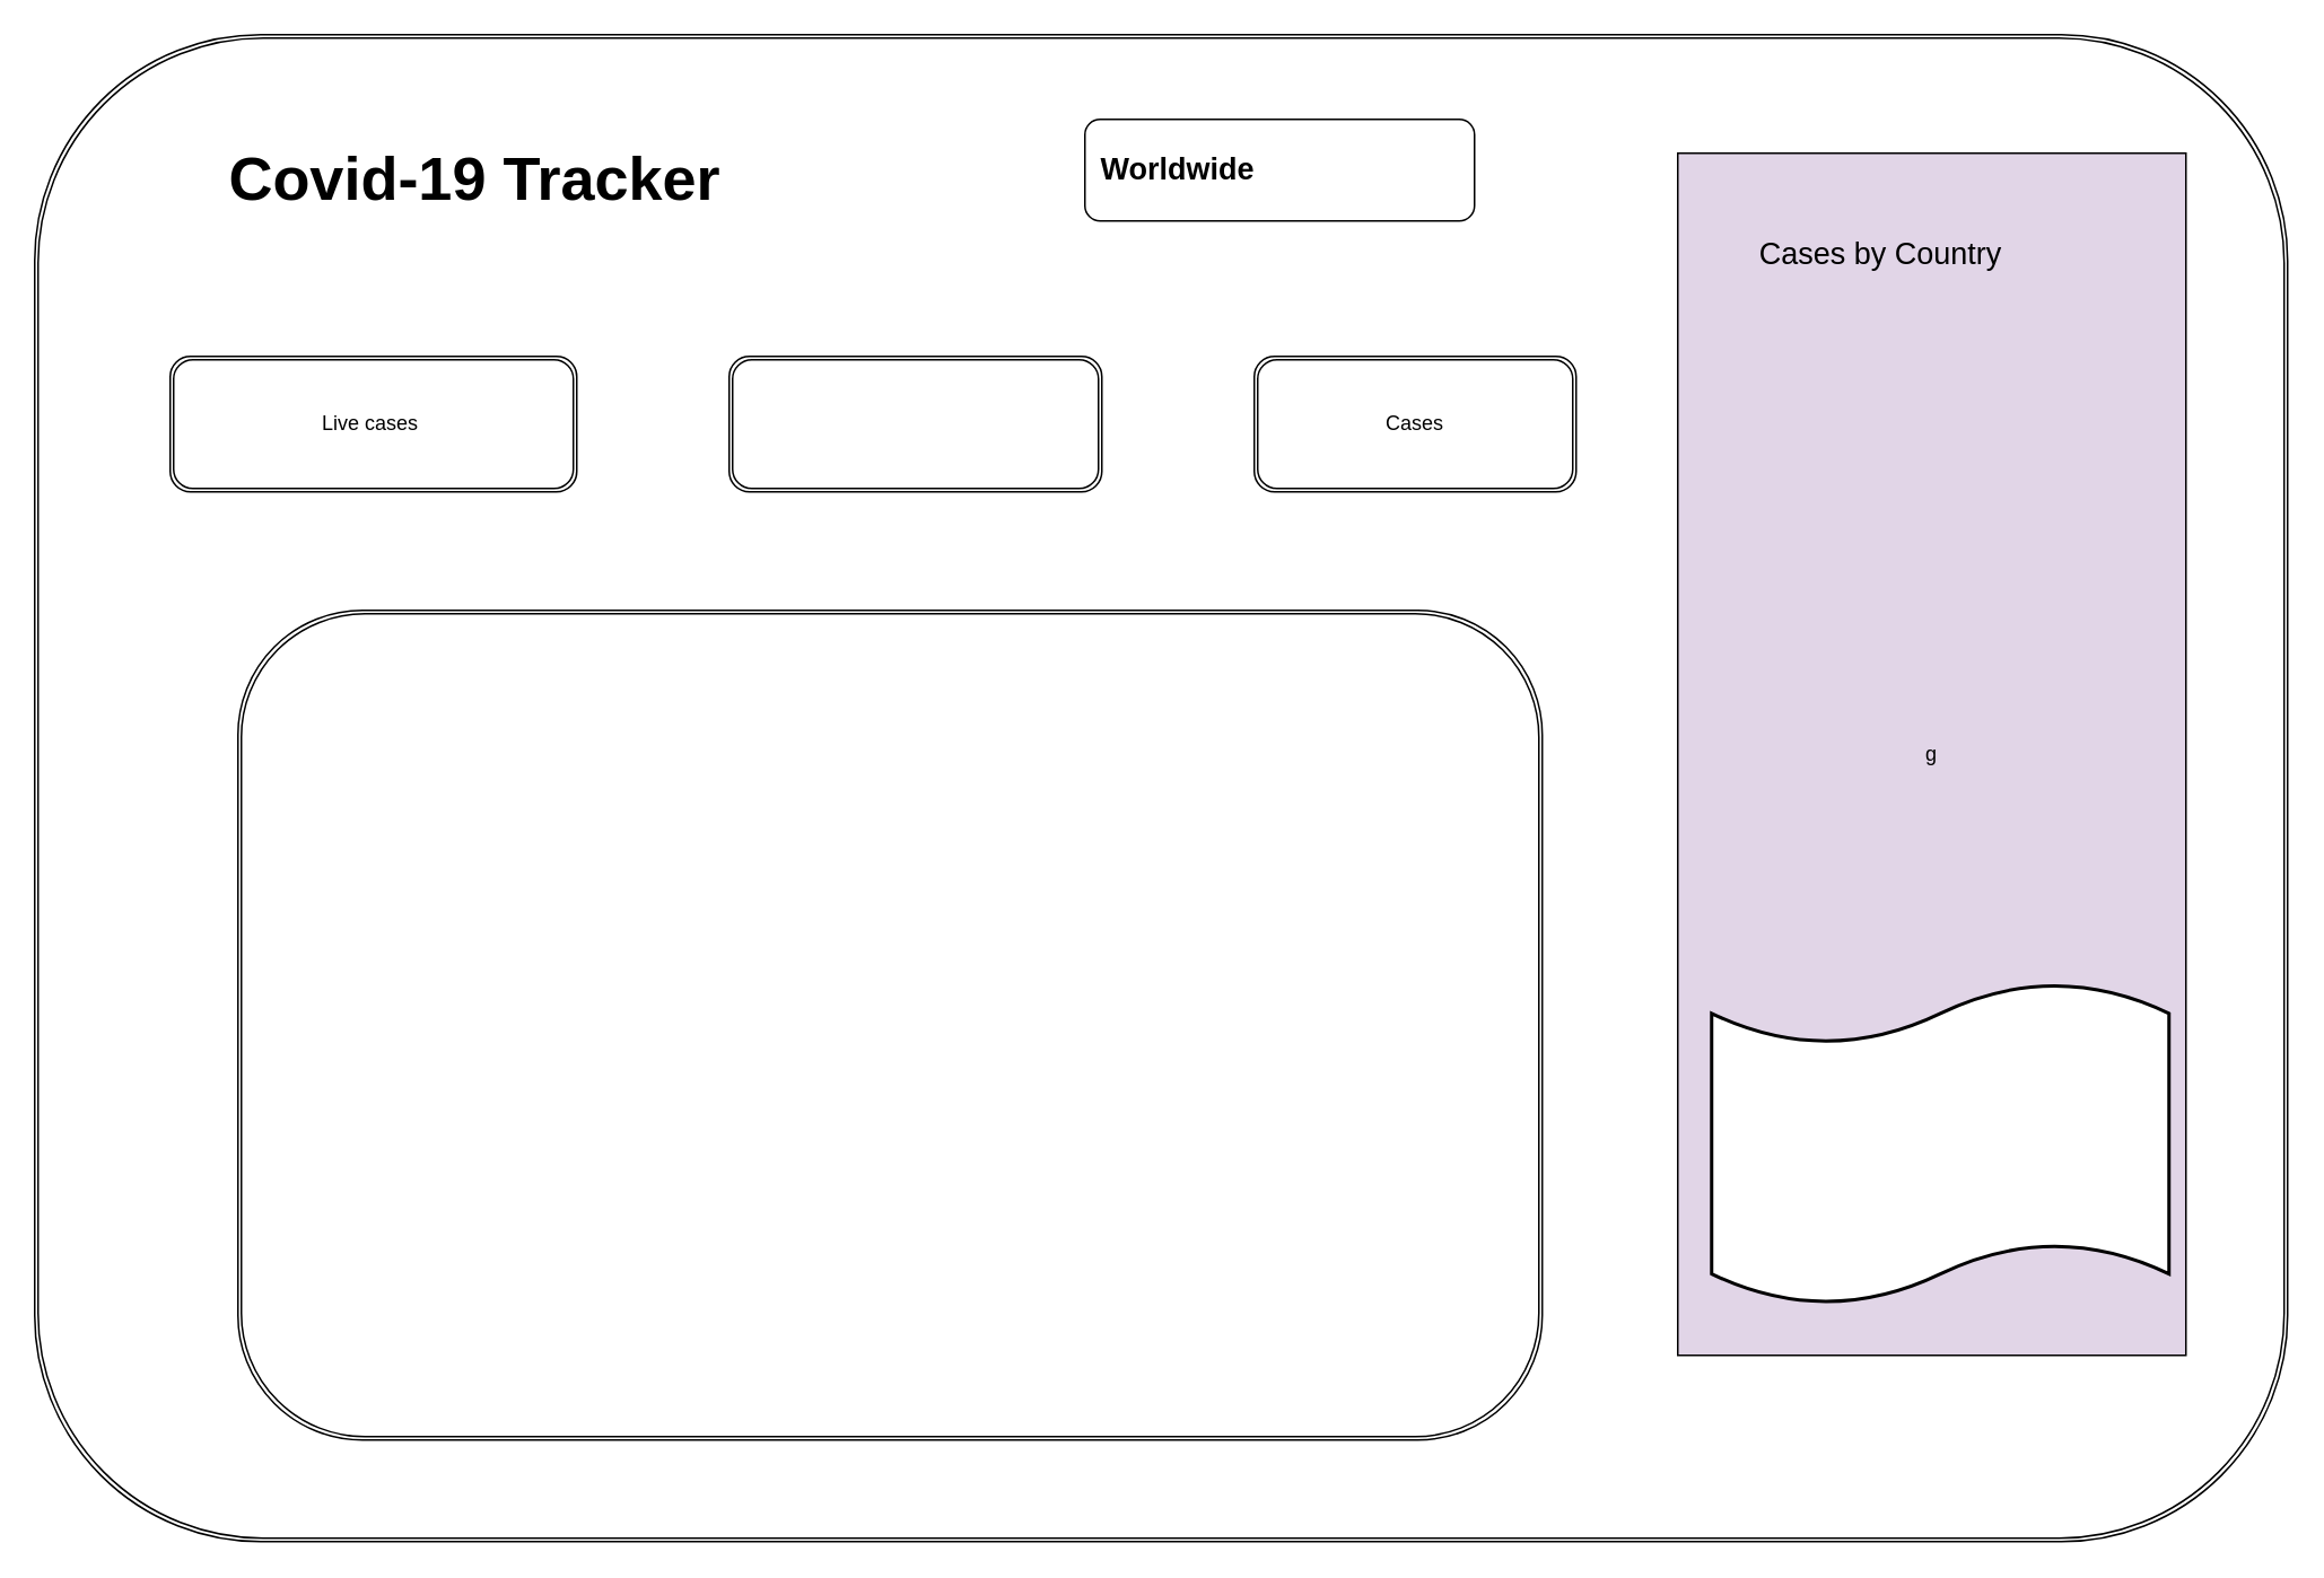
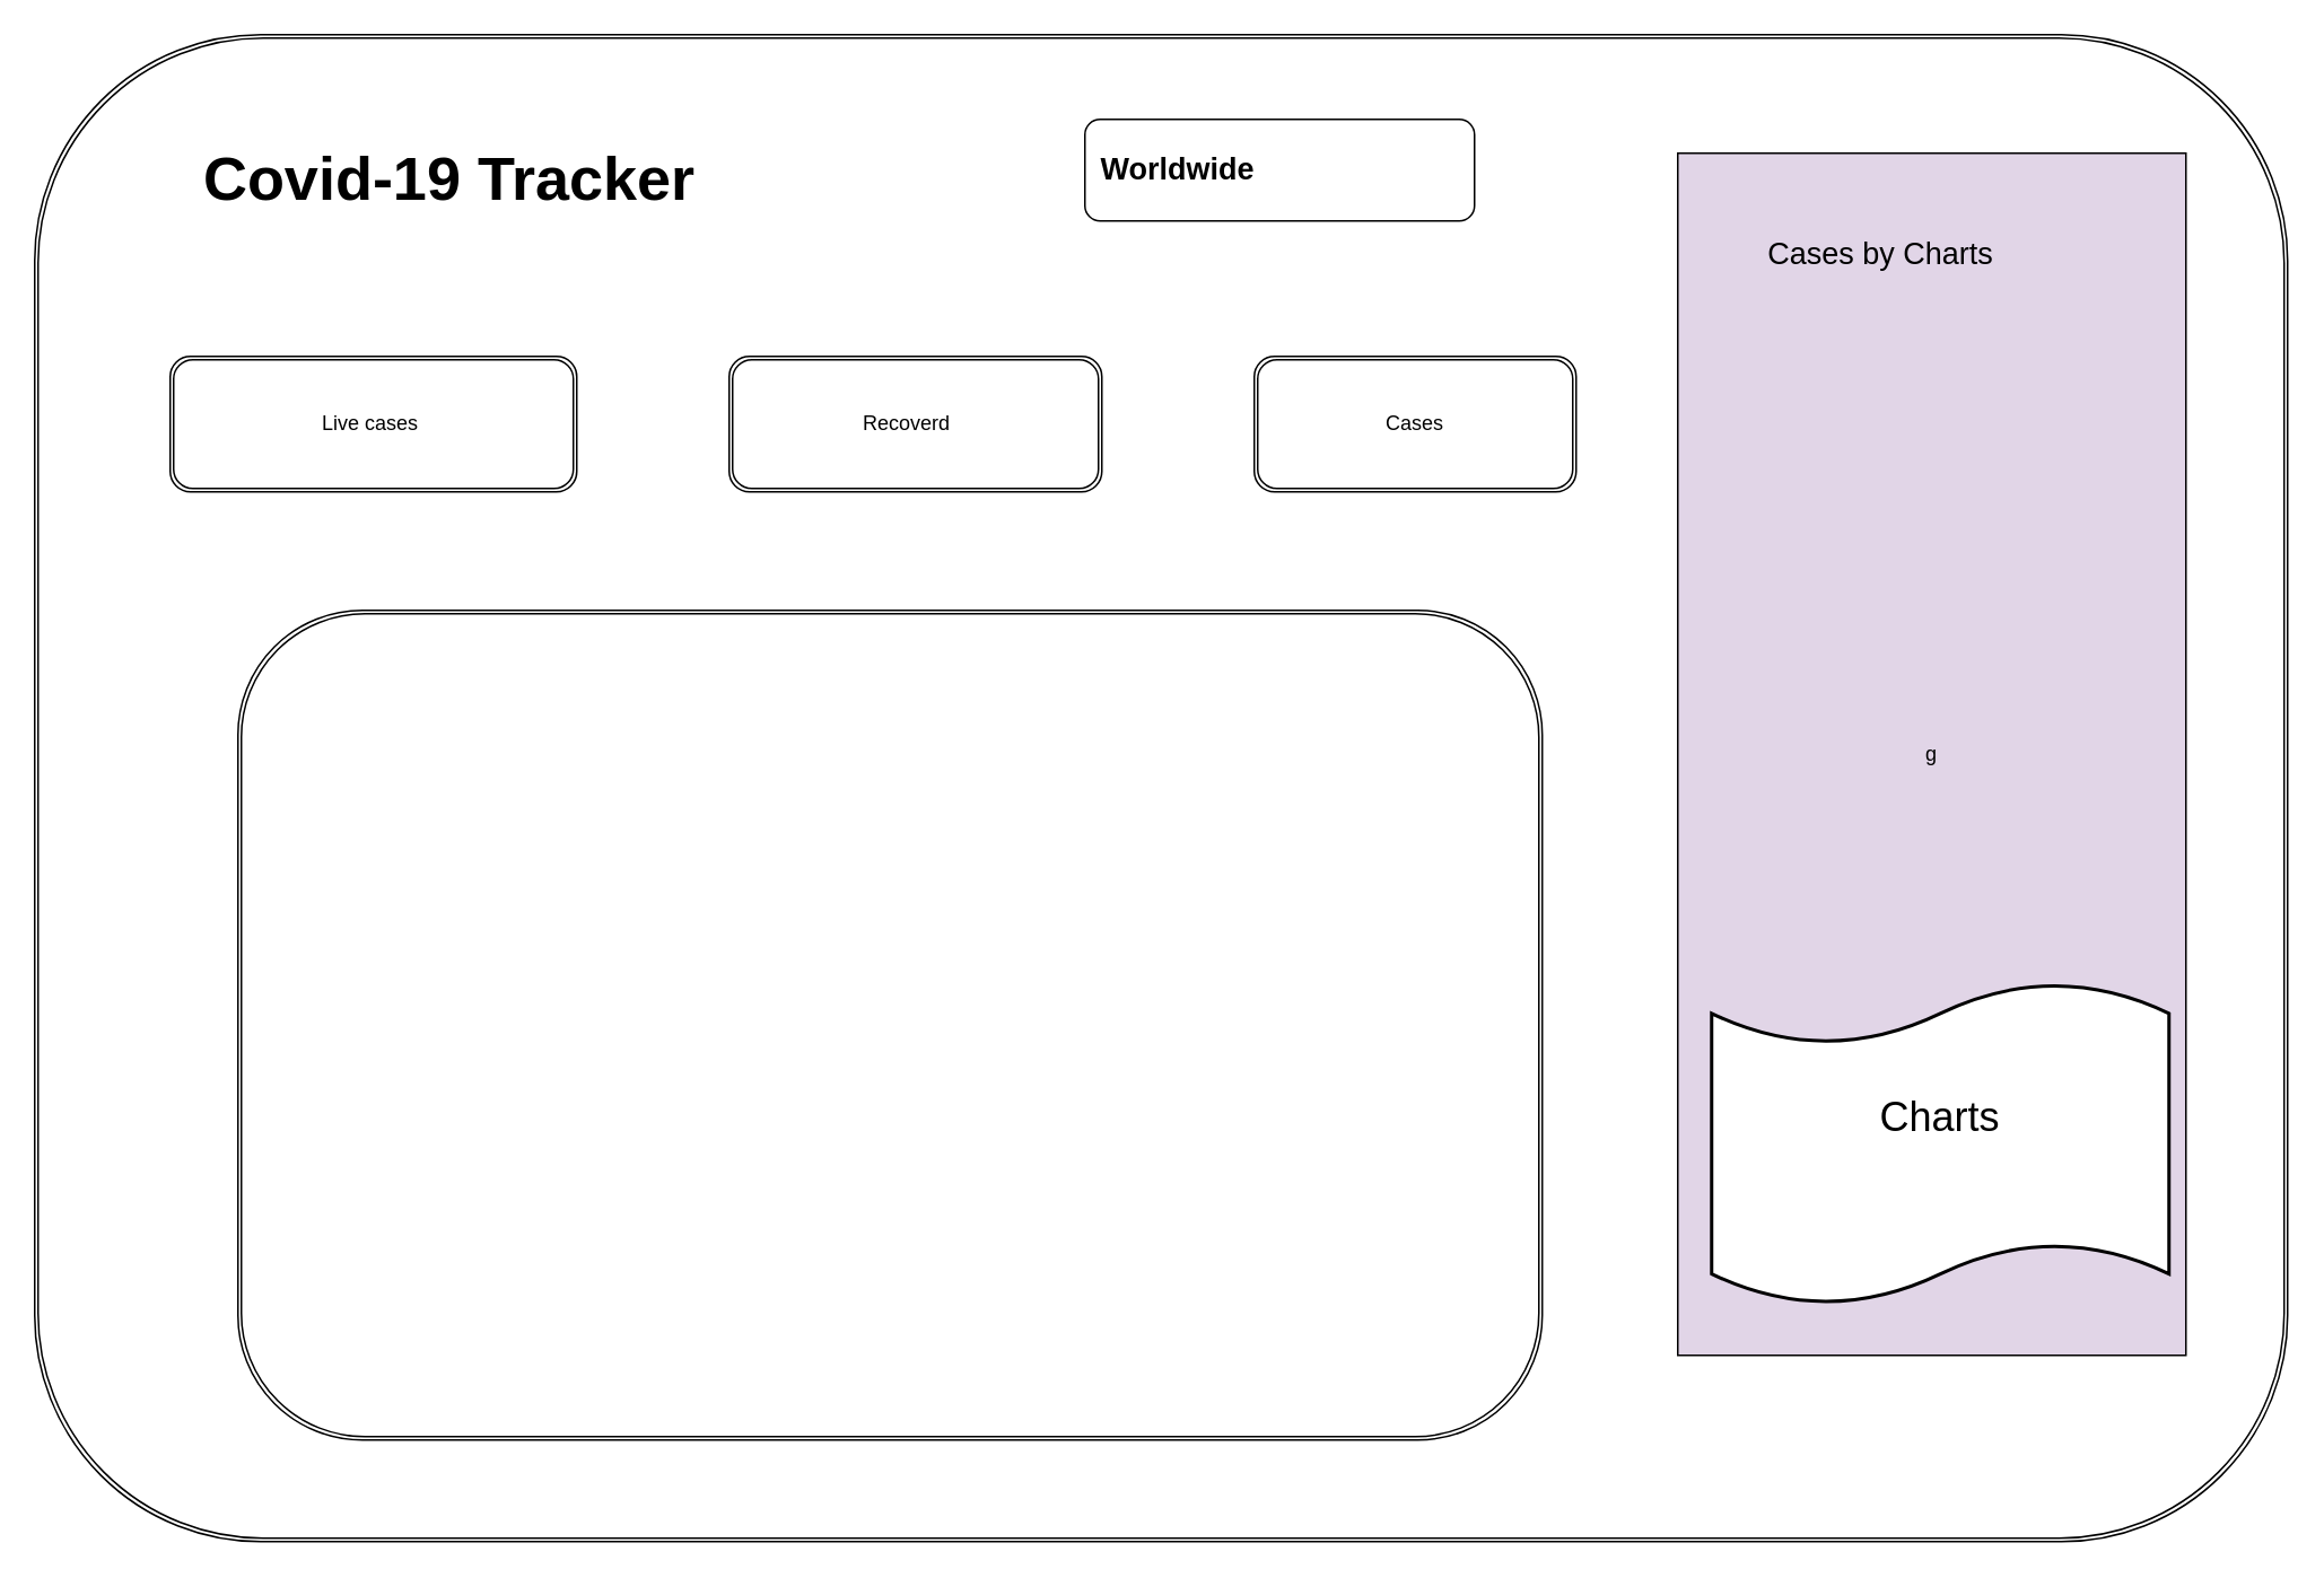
  <mxCell id="0" />
  <mxCell id="1" parent="0" />
  <mxCell id="2" value="" style="shape=ext;double=1;rounded=1;whiteSpace=wrap;html=1;" vertex="1" parent="1"><mxGeometry x="20" y="20" width="1330" height="890" as="geometry" /></mxCell>
- <mxCell id="3" value="&lt;font style=&quot;font-size: 36px&quot;&gt;&lt;b&gt;Covid-19 Tracker&lt;/b&gt;&lt;/font&gt;" style="text;html=1;strokeColor=none;fillColor=none;align=center;verticalAlign=middle;whiteSpace=wrap;rounded=0;" vertex="1" parent="1"><mxGeometry x="85" y="60" width="390" height="90" as="geometry" /></mxCell>
+ <mxCell id="3" value="&lt;font style=&quot;font-size: 36px&quot;&gt;&lt;b&gt;Covid-19 Tracker&lt;/b&gt;&lt;/font&gt;" style="text;html=1;strokeColor=none;fillColor=none;align=center;verticalAlign=middle;whiteSpace=wrap;rounded=0;" vertex="1" parent="1"><mxGeometry x="70" y="60" width="390" height="90" as="geometry" /></mxCell>
  <mxCell id="4" value="" style="rounded=1;whiteSpace=wrap;html=1;" vertex="1" parent="1"><mxGeometry x="640" y="70" width="230" height="60" as="geometry" /></mxCell>
  <mxCell id="5" value="&lt;font style=&quot;font-size: 18px&quot;&gt;&lt;b&gt;Worldwide&lt;/b&gt;&lt;/font&gt;" style="text;html=1;strokeColor=none;fillColor=none;align=center;verticalAlign=middle;whiteSpace=wrap;rounded=0;" vertex="1" parent="1"><mxGeometry x="645" y="90" width="100" height="20" as="geometry" /></mxCell>
  <mxCell id="6" value="g" style="rounded=0;whiteSpace=wrap;html=1;direction=south;fillColor=#e1d5e7;" vertex="1" parent="1"><mxGeometry x="990" y="90" width="300" height="710" as="geometry" /></mxCell>
- <mxCell id="7" value="&lt;font style=&quot;font-size: 18px&quot;&gt;Cases by Country&lt;/font&gt;" style="text;html=1;strokeColor=none;fillColor=none;align=center;verticalAlign=middle;whiteSpace=wrap;rounded=0;" vertex="1" parent="1"><mxGeometry x="1020" y="120" width="180" height="60" as="geometry" /></mxCell>
+ <mxCell id="7" value="&lt;font style=&quot;font-size: 18px&quot;&gt;Cases by Charts&lt;/font&gt;" style="text;html=1;strokeColor=none;fillColor=none;align=center;verticalAlign=middle;whiteSpace=wrap;rounded=0;" vertex="1" parent="1"><mxGeometry x="1020" y="120" width="180" height="60" as="geometry" /></mxCell>
  <mxCell id="8" value="" style="shape=tape;whiteSpace=wrap;html=1;strokeWidth=2;size=0.19" vertex="1" parent="1"><mxGeometry x="1010" y="580" width="270" height="190" as="geometry" /></mxCell>
+ <mxCell id="9" value="&lt;font style=&quot;font-size: 24px&quot;&gt;Charts&lt;/font&gt;" style="text;html=1;strokeColor=none;fillColor=none;align=center;verticalAlign=middle;whiteSpace=wrap;rounded=0;" vertex="1" parent="1"><mxGeometry x="1125" y="650" width="40" height="20" as="geometry" /></mxCell>
  <mxCell id="10" value="" style="shape=ext;double=1;rounded=1;whiteSpace=wrap;html=1;" vertex="1" parent="1"><mxGeometry x="100" y="210" width="240" height="80" as="geometry" /></mxCell>
  <mxCell id="11" value="" style="shape=ext;double=1;rounded=1;whiteSpace=wrap;html=1;" vertex="1" parent="1"><mxGeometry x="430" y="210" width="220" height="80" as="geometry" /></mxCell>
  <mxCell id="12" value="" style="shape=ext;double=1;rounded=1;whiteSpace=wrap;html=1;" vertex="1" parent="1"><mxGeometry x="740" y="210" width="190" height="80" as="geometry" /></mxCell>
  <mxCell id="13" value="" style="shape=ext;double=1;rounded=1;whiteSpace=wrap;html=1;" vertex="1" parent="1"><mxGeometry x="140" y="360" width="770" height="490" as="geometry" /></mxCell>
  <mxCell id="14" value="Live cases&amp;nbsp;" style="text;html=1;strokeColor=none;fillColor=none;align=center;verticalAlign=middle;whiteSpace=wrap;rounded=0;" vertex="1" parent="1"><mxGeometry x="150" y="240" width="140" height="20" as="geometry" /></mxCell>
+ <mxCell id="15" value="Recoverd" style="text;html=1;strokeColor=none;fillColor=none;align=center;verticalAlign=middle;whiteSpace=wrap;rounded=0;" vertex="1" parent="1"><mxGeometry x="470" y="240" width="130" height="20" as="geometry" /></mxCell>
  <mxCell id="16" value="Cases" style="text;html=1;strokeColor=none;fillColor=none;align=center;verticalAlign=middle;whiteSpace=wrap;rounded=0;" vertex="1" parent="1"><mxGeometry x="815" y="240" width="40" height="20" as="geometry" /></mxCell>
